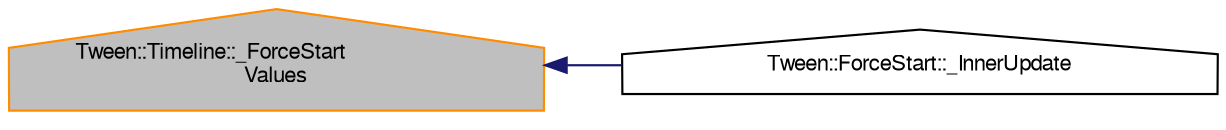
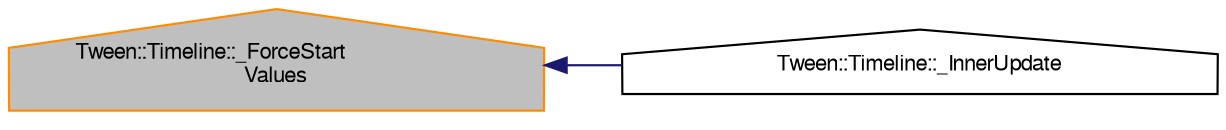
  digraph {
    rankdir=LR
    node [fontname=FreeSans fontsize=10 shape=house]
    n1 [color=darkorange fillcolor=grey75 fontcolor=black height=0.2 label="Tween::Timeline::_ForceStart\lValues" style=filled width=0.4]
-   n2 [color=black height=0.2 label="Tween::ForceStart::_InnerUpdate" width=0.4]
+   n2 [color=black height=0.2 label="Tween::Timeline::_InnerUpdate" width=0.4]
    n1 -> n2 [color=midnightblue dir=back fontname=FreeSans fontsize=10 labelfontname=FreeSans labelfontsize=10 style=solid]
  }
